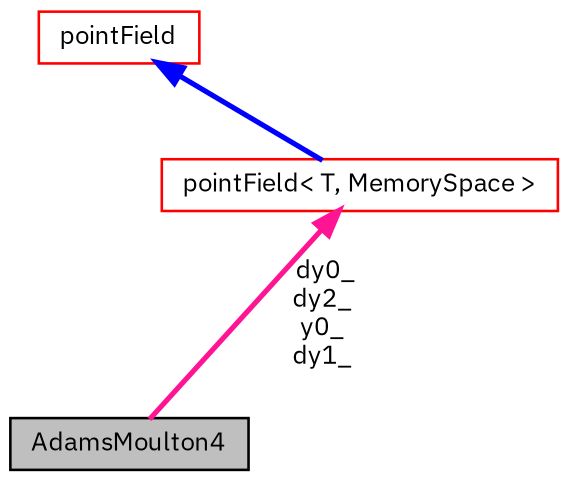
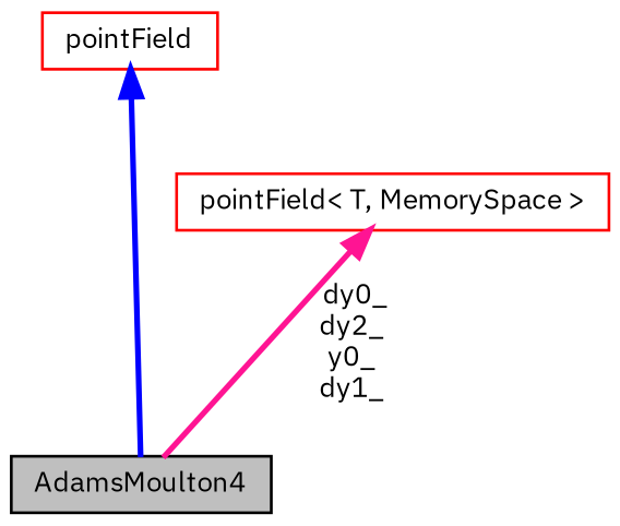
  digraph {
    fontname="IBM Plex Sans"
    node [color=red fillcolor=white fontname="IBM Plex Sans" fontsize=10 shape=record style=filled]
    edge [dir=back fontname="IBM Plex Sans" fontsize=10 labelfontname=Helvetica labelfontsize=10 style=bold]
    n1 [color=black fillcolor=grey75 fontcolor=black height=0.2 label=AdamsMoulton4 width=0.4]
    n2 [height=0.2 label=pointField width=0.4]
    n3 [height=0.2 label="pointField\< T, MemorySpace \>" width=0.4]
-   n2 -> n3 [color=blue]
+   n2 -> n1 [color=blue]
    n3 -> n1 [color=deeppink label=" dy0_\ndy2_\ny0_\ndy1_"]
  }
